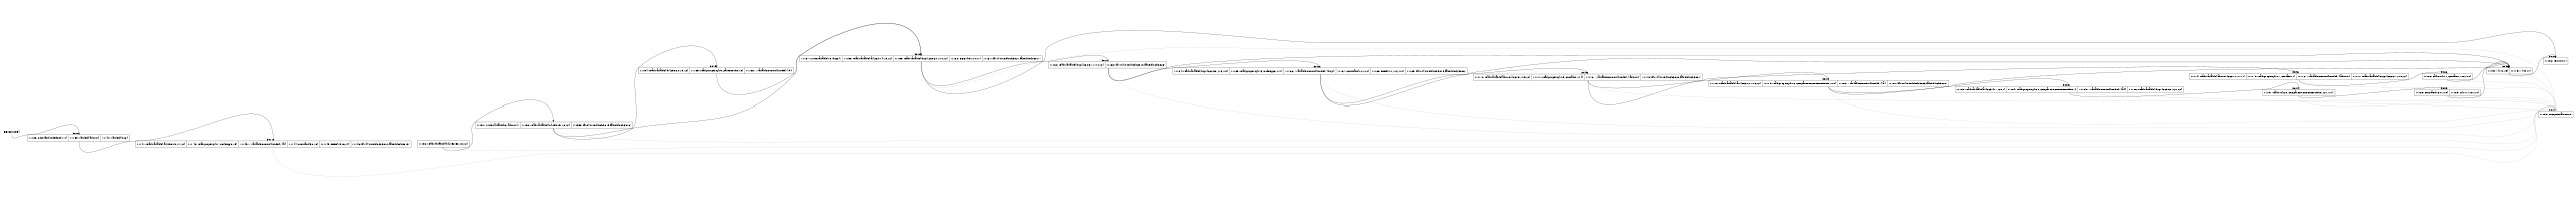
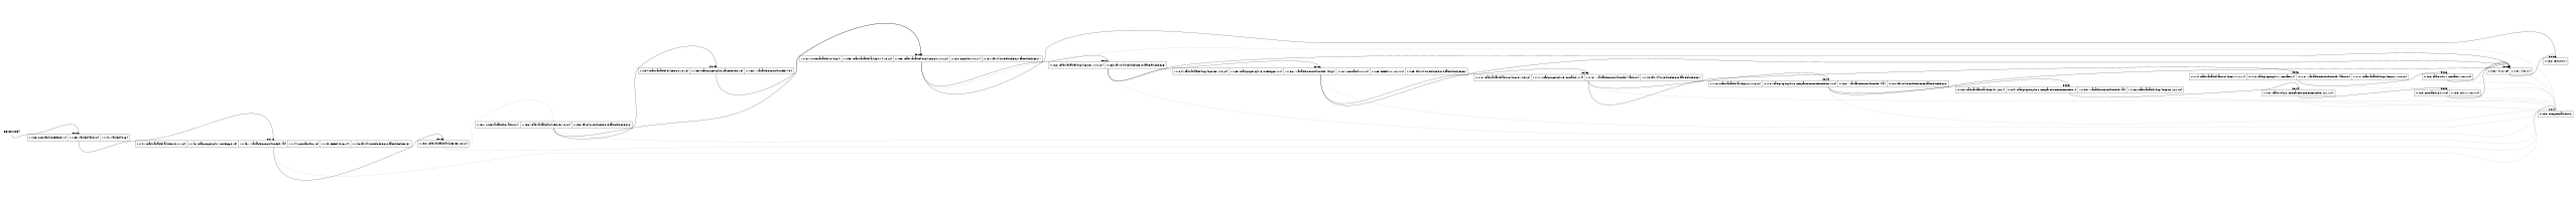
  digraph {
    rankdir=LR
    node [shape=record]
    edge [headport=n tailport=s]
    n1 [label=BB_entry554 shape=none]
    n2 [label="{11138: constant[undefined,v1]|11139: vardecl['adown']|11140: vardecl['bup']}"]
    n3 [label="{11141: read-variable['a-4258:19',v7,v2]|11142: read-property[v7,'nodeType',v5]|11143: \<variable-non-null-undef\>['a']|11144: constant[9.0,v6]|11145: ===[v5,v6,v4]|11146: if[v4](true-block:3812,false-block:3813)}"]
    n4 [label="{11150: read-variable['a-4258:58',v3,v2]}"]
    n5 [label="{11193: exceptional-return}"]
    n6 [label="{11151: write-variable[v3,'adown']*|11152: read-variable['b-4259:15',v8,v2]|11153: if[v8](true-block:3815,false-block:3816)}"]
    n7 [label="{11157: write-variable[v8,'bup']*|11158: read-variable['a-4260:14',v9,v2]|11159: read-variable['bup-4260:20',v10,v2]|11160: ===[v9,v10,v1]|11161: if[v1](true-block:3827,false-block:3817)}"]
    n8 [label="{11154: read-variable['b-4259:20',v9,v2]|11155: read-property[v9,'parentNode',v8]|11156: \<variable-non-null-undef\>['b']}"]
    n9 [label="{11192: return[v1]}"]
    n10 [label="{11162: read-variable['bup-4260:31',v10,v2]|11163: if[v10](true-block:3818,false-block:3826)}"]
    n11 [label="{11190: ![v10,v9]|11191: ![v9,v1]}"]
    n12 [label="{11164: read-variable['bup-4260:38',v13,v2]|11165: read-property[v13,'nodeType',v11]|11166: \<variable-non-null-undef\>['bup']|11167: constant[1.0,v12]|11168: ===[v11,v12,v10]|11169: if[v10](true-block:3819,false-block:3826)}"]
    n13 [label="{11170: read-variable['adown-4261:9',v15,v2]|11171: read-property[v15,'contains',v14]|11172: \<variable-non-null-undef\>['adown']|11173: if[v14](true-block:3820,false-block:3821)}"]
    n14 [label="{11174: read-variable['adown-4262:11',v17,-]|11175: read-property[v17,'contains',-]|11176: \<variable-non-null-undef\>['adown']|11177: read-variable['bup-4262:27',v18,v2]}"]
    n15 [label="{11178: read-variable['a-4263:12',v16,v2]|11179: read-property[v16,'compareDocumentPosition',v10]|11180: \<variable-non-null-undef\>['a']|11181: if[v10](true-block:3823,false-block:3826)}"]
    n16 [label="{11182: call-0:0[v17,'contains',v18,v10]}"]
    n17 [label="{11183: read-variable['a-4263:41',v20,-]|11184: read-property[v20,'compareDocumentPosition',-]|11185: \<variable-non-null-undef\>['a']|11186: read-variable['bup-4263:68',v21,v2]}"]
    n18 [label="{11187: call-0:0[v20,'compareDocumentPosition',v21,v17]}"]
    n19 [label="{11188: constant[16.0,v18]|11189: &[v17,v18,v10]}"]
    n1 -> n2 [headlabel="    3810"]
    n2 -> n3 [headlabel="      3811"]
+   n3 -> n4 [headlabel="      3813"]
    n3 -> n5 [color=gray headlabel="      3828"]
    n4 -> n5 [color=gray]
-   n4 -> n6
+   n4 -> n6 [color=gray]
    n6 -> n5 [color=gray]
    n6 -> n7 [headlabel="      3816"]
    n6 -> n8 [headlabel="      3815"]
    n7 -> n5 [color=gray]
    n7 -> n9 [headlabel="      3827"]
    n7 -> n10 [headlabel="      3817"]
    n8 -> n7
    n10 -> n5 [color=gray]
    n10 -> n11 [headlabel="      3826"]
    n10 -> n12 [headlabel="      3818"]
    n11 -> n5 [color=gray]
    n11 -> n9
    n12 -> n5 [color=gray]
    n12 -> n11
    n12 -> n13 [headlabel="      3819"]
    n13 -> n5 [color=gray]
    n13 -> n14 [headlabel="      3820"]
    n13 -> n15 [headlabel="      3821"]
    n14 -> n5 [color=gray]
    n14 -> n16 [headlabel="      3822"]
    n15 -> n5 [color=gray]
    n15 -> n11
    n15 -> n17 [headlabel="      3823"]
    n16 -> n5 [color=gray]
    n16 -> n11
    n17 -> n5 [color=gray]
    n17 -> n18 [headlabel="      3824"]
    n18 -> n5 [color=gray]
    n18 -> n19 [headlabel="      3825"]
    n19 -> n5 [color=gray]
    n19 -> n11
  }
